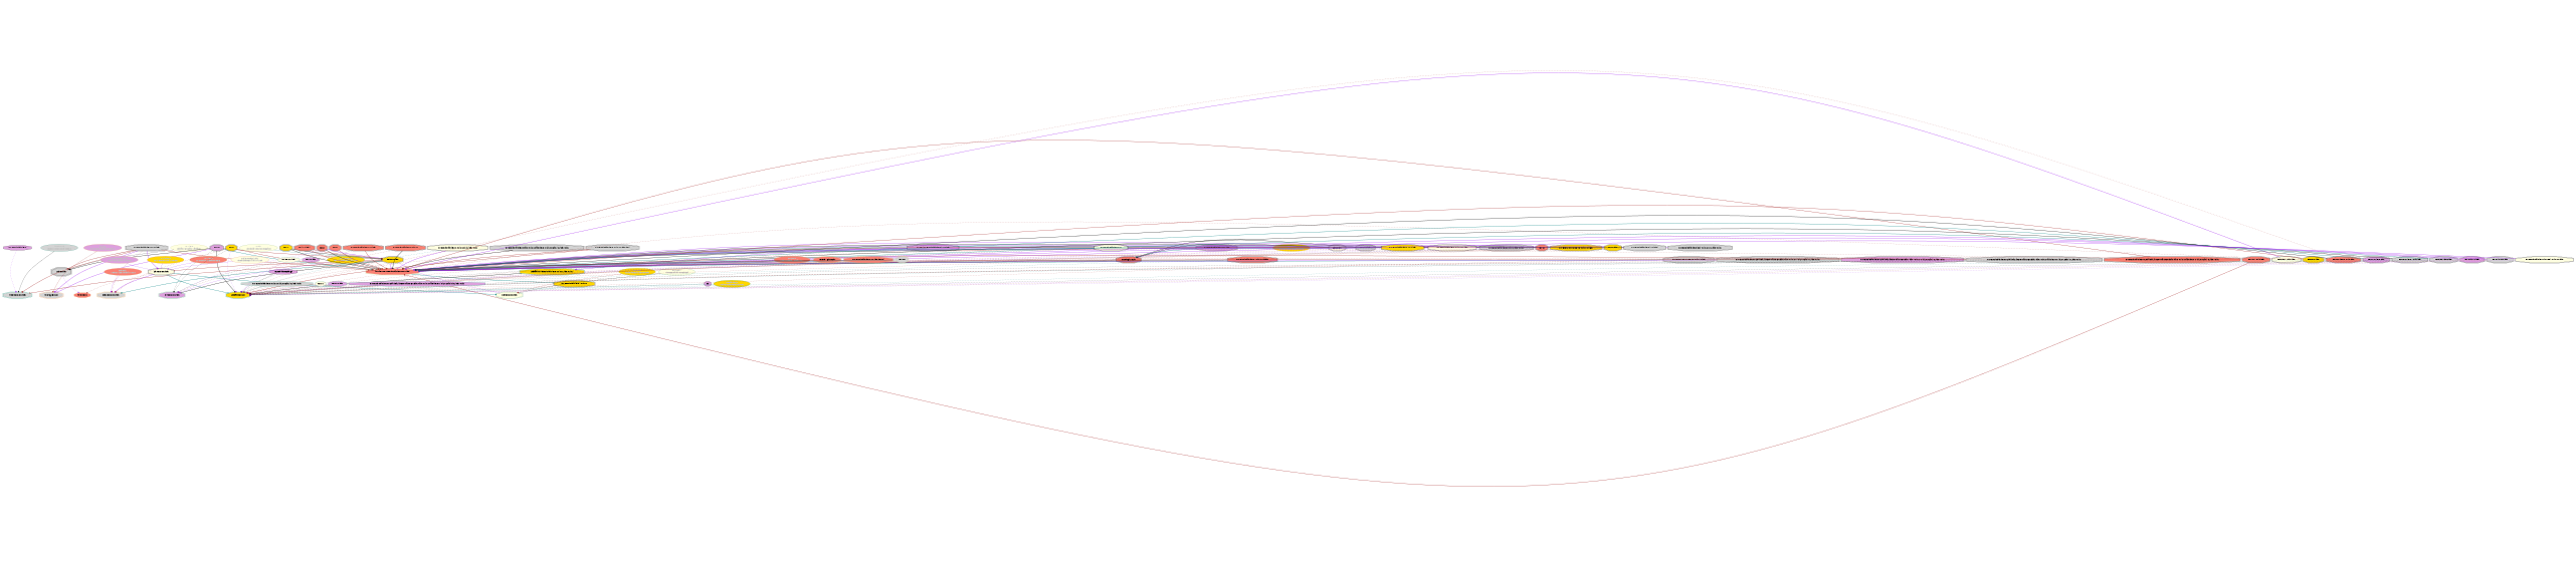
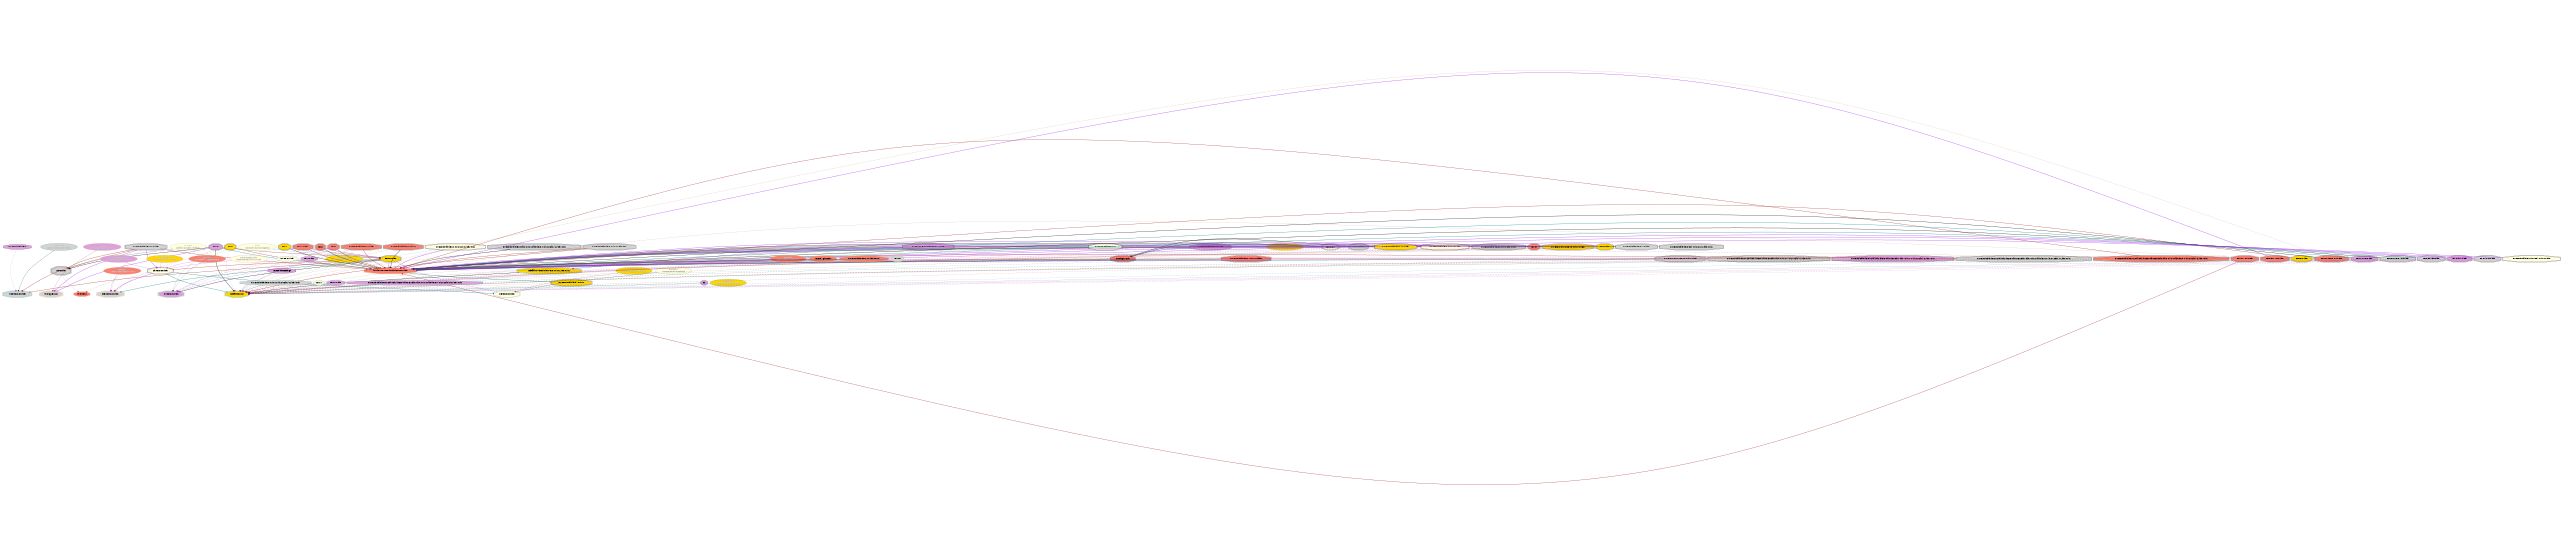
  strict digraph {
    fontname="Patrick Hand"
    splines=curved
    node [fillcolor=lightgrey fontname="Patrick Hand" shape=doubleoctagon style=filled]
    edge [arrowhead=dot color=brown fontname="Patrick Hand" weight=0.7 style=bold]
    n1 [color="#b8bf62" fillcolor=lightyellow fontcolor=gray label="SPDXLicense\n9dd9bfbc74154b75fbb416dfeafdb942" shape=ellipse]
    n2 [label="spdx:GPL-3.0+" shape=tripleoctagon]
    n3 [color="#deb256" fillcolor=salmon label="fsf:GNUGPLv3" shape=octagon]
    n4 [fillcolor=plum label="GPL-3.0+"]
    n5 [fillcolor=gold label="GPL-3.0-or-later"]
    n6 [color="#e18745" label="fossology:GPL-3.0+"]
    n7 [color="#379469" fillcolor=plum label="cavil:GPL-3.0-or-later"]
    n8 [color="#00876c" fillcolor=gold label="metaeffekt:GPL-3.0+"]
    n9 [color="#b8bf62" fillcolor=salmon label="foss-license:GNU General Public License 3.0 or later"]
    n10 [fillcolor=lightyellow label="spdx:GPL-3.0-or-later"]
    n11 [color="#e09d4b" label="Fedora:GPL-3.0-or-later"]
    n12 [color="#00876c" label="BlueOak:GPL-3.0-or-later"]
    n13 [color="#58a066" fillcolor=lightyellow label="osadl:GPL-3.0-or-later"]
    n14 [fillcolor=gold label="GNU General Public License, Version 3+"]
    n15 [label="GNU General Public License v3.0 or later"]
    n16 [color="#b8bf62" fillcolor=salmon fontcolor=gray label="SPDXLicense\n9017806c9d1bb18945ecb3e8063a5658" shape=ellipse]
    n17 [color="#e09d4b" fillcolor=salmon fontcolor=gray label="FedoraEntry\n21ea9b3871265361aa39daf647274a60" shape=ellipse]
    n18 [fillcolor=gold label="GPLv3+"]
    n19 [fillcolor=plum label="GNU General Public License" shape=octagon]
    n20 [color="#00876c" fontcolor=gray label="BlueOakCouncil\n4d90dc902e7ac3be81589cf10ecc0b43" shape=ellipse]
    n21 [color="#58a066" fillcolor=gold fontcolor=gray label="OSADLRule\n01e8f301ebc6584fb61de9a2ebe9cd00" shape=ellipse]
    n22 [color="#58a066" fillcolor=lightyellow fontcolor=gray label="OSADLMatrix\ne6d1caa35523df2f9b10aae5deb6dcf4" shape=ellipse]
    n23 [color="#dac767" fillcolor=gold fontcolor=gray label="ScancodeData\n6c1ac257942c9b03ec6d569b478f3b89" shape=ellipse]
    n24 [fillcolor=salmon label="scancode:gpl-1.0-plus"]
    n25 [fillcolor=lightyellow label="gpl-3.0-plus"]
    n26 [label="GPL 3.0 or later"]
    n27 [fillcolor=plum label="GNU General Public License 3.0 or later"]
    n28 [fillcolor=plum label="scancode:kde-accepted-gpl" shape=octagon]
    n29 [color="#e18745" fillcolor=plum fontcolor=gray label="Fossology\nd682db604b517f45e349b2584a02b1a2" shape=ellipse]
    n30 [fillcolor=plum label=GPL shape=octagon]
    n31 [color="#e06f45" fillcolor=lightyellow fontcolor=gray label="OrtLicenseCategorization\ncba09db8f9dc4c502726bf747f187cde" shape=ellipse]
    n32 [color="#e09d4b" fillcolor=plum fontcolor=gray label="OrtLicenseCategorization\nbaa80b1489be87856693191b1342b54f" shape=ellipse]
    n33 [color="#379469" fillcolor=gold fontcolor=gray label="CavilLicenseChange\na9fb62f376ab0e943b9d81443261ab37" shape=ellipse]
    n34 [color="#379469" fillcolor=lightyellow label="GNU GPL v3 or later" shape=octagon]
    n35 [color="#379469" fillcolor=plum label="GPL v3 or later" shape=octagon]
    n36 [fillcolor=salmon label="GPL-3+"]
    n37 [color="#00876c" fillcolor=gold fontcolor=gray label="MetaeffektLicense\n04cafe3d660ddd07c5eb5f48bac14a9a" shape=ellipse]
    n38 [color="#00876c" fillcolor=gold label="metaeffekt:GNU General Public License 3.0 (or any later version)"]
    n39 [label="GNU General Public License 3.0 (or any later version)"]
    n40 [fillcolor=gold label="GNU GENERAL PUBLIC LICENSE version 3 or higher"]
    n41 [label="GNU General Public License (GPL) version 3, or any later version"]
    n42 [label="GNU General Public License Version 3 or later (GPL)"]
    n43 [fillcolor=salmon label="GNU General Public License v3 or later"]
    n44 [fillcolor=salmon label="GNU General Public License version 3+"]
    n45 [fillcolor=lightyellow label="GNU General Public License, Version 3.0 or any later version"]
    n46 [label="GNU General Public License; either version 3 of the License, or (at your option) any later version"]
    n47 [color="#00876c" label="GNU General Public License version 3 or (at your option) any later version" shape=octagon]
    n48 [fillcolor=plum label="GNU LGP (GNU General Public License), V3 or later"]
    n49 [fillcolor=lightyellow label="GNU General Public License version 3.0 or later"]
    n50 [fillcolor=salmon label="GPL v3+"]
    n51 [fillcolor=gold label="GPL 3 or later"]
    n52 [fillcolor=salmon label="GPL3+"]
    n53 [color="#00876c" fillcolor=lightyellow label="GPLv3 +" shape=octagon]
    n54 [label="GNU General Public License (v3 or later)"]
    n55 [fillcolor=lightyellow label="GNU General Public License v3+"]
    n56 [fillcolor=gold label="GNU General Public License, v3.0 or later"]
    n57 [fillcolor=salmon label="GNU General Public License, Version 3 and better"]
    n58 [label="GNU GENERAL PUBLIC LICENSE Version 3 or later"]
    n59 [label="GNU General Public License as published by the Free Software Foundation; either version 3, or (at your option) any later version"]
    n60 [fillcolor=plum label="GNU General Public License as published by the Free Software Foundation, either version 3, or (at your option) any later version"]
    n61 [label="GNU General Public License as published by the Free Software Foundation; either version 3 of the License, or (at your option) any later version"]
    n62 [fillcolor=salmon label="GNU General Public License as published by the Free Software Foundation, either version 3 of the License, or (at your option) any later version"]
    n63 [fillcolor=salmon label="GPL 3.0 or, Version later"]
    n64 [color="#00876c" fillcolor=plum label="GPL 3.0 or, later" shape=octagon]
-   n65 [fillcolor=lightyellow label="GPL-3.0-or, Version later"]
+   n65 [fillcolor=salmon label="GPL-3.0-or, Version later"]
    n66 [fillcolor=gold label="GPL-3.0-or, later"]
    n67 [fillcolor=salmon label="GPL 3.0 or License, Version later"]
    n68 [fillcolor=plum label="GPL 3.0 or License, later"]
    n69 [label="GPL-3.0-or License, Version later"]
    n70 [label="GPL-3.0-or License later"]
    n71 [fillcolor=plum label="GPL version 3 or later"]
    n72 [label="GPL version 3.0 or later"]
    n73 [fillcolor=lightyellow label="GNU General Public License (GNU GPL), version 3 or later"]
    n74 [color="#00876c" fillcolor=plum label="GNU General Public License as published by the Free Software Foundation; either version 3 of the license or (at your option) at any later version" shape=octagon]
    n75 [color="#dc574a" fillcolor=gold fontcolor=gray label="HermineLicense\n04a61b15a6c30e4b66abf1262dc36dc8" shape=ellipse]
    n76 [color="#b8bf62" fillcolor=salmon fontcolor=gray label="FossLicense\na7d086892decaefa1170d0ff814b6911" shape=ellipse]
    n77 [fillcolor=gold label="GPL3.7+"]
    n78 [fillcolor=salmon label="GPL (v3 or later)"]
    n79 [color="#b8bf62" fillcolor=salmon label="scancode://gpl-3.0-plus"]
    n80 [color="#b8bf62" fillcolor=salmon label="GNU General Public License v3 or later (GPLv3+)"]
    n81 [color="#b8bf62" label="GPLv3.0+"]
    n82 [color="#78ab63" fillcolor=lightyellow fontcolor=gray label="Curation\n47be8d90bdb1a8bc02b9e7c8a55f70c0" shape=ellipse]
    n1 -> n2 [arrowhead=box color=black weight=0.5 style=""]
    n2 -> n3 [color=purple style=dashed weight=0.5]
    n4 -> n2 [color=black]
    n4 -> n5
    n4 -> n6 [arrowhead=odot color=purple]
    n4 -> n7 [arrowhead=odot color=black style=dashed weight=0.5]
    n4 -> n8 [color=black]
    n4 -> n9 [color=teal]
    n5 -> n7 [arrowhead=odot color=black]
    n5 -> n8 [arrowhead=odot style=dashed weight=0.5]
    n5 -> n9 [color=purple]
    n5 -> n10 [arrowhead=odot]
    n5 -> n11 [color=teal]
    n5 -> n12 [arrowhead=odot]
    n5 -> n13 [arrowhead=odot color=purple style=solid]
    n9 -> n14 [arrowhead=odot color=teal]
    n10 -> n3 [style=dashed weight=0.5]
    n10 -> n8 [arrowhead=odot color=teal]
    n10 -> n11 [color=purple]
    n10 -> n13 [color=teal]
    n14 -> n8 [arrowhead=box style=dashed weight=0.5]
    n15 -> n2
    n15 -> n6 [arrowhead=box color=purple]
    n15 -> n9
    n15 -> n10 [arrowhead=box color=purple]
    n15 -> n11 [arrowhead=box style=dashed weight=0.5]
    n15 -> n12 [arrowhead=box]
    n16 -> n10 [color=purple weight=0.5 style=""]
    n17 -> n11 [arrowhead=box color=purple weight=0.5 style=""]
    n18 -> n7 [color=black style=dashed weight=0.5]
    n18 -> n8 [arrowhead=box color=purple style=dashed weight=0.5]
    n18 -> n9 [arrowhead=box]
    n18 -> n11 [arrowhead=box style=dashed weight=0.5]
    n19 -> n12 [arrowhead=box color=purple style=dashed weight=0.5]
    n20 -> n12 [color=black weight=0.5 style=""]
    n21 -> n13 [arrowhead=box weight=0.5 style=""]
    n22 -> n13 [arrowhead=odot color=black weight=0.5 style=""]
    n23 -> n24 [arrowhead=box color=purple weight=0.5 style=""]
    n24 -> n8 [arrowhead=odot style=dashed weight=0.5]
    n24 -> n9 [arrowhead=odot color=black]
    n25 -> n24 [color=black]
    n26 -> n9 [arrowhead=box color=purple]
    n26 -> n24 [color=black]
    n27 -> n9
    n27 -> n24 [color=teal]
    n28 -> n8 [arrowhead=box color=black style=dashed weight=0.5]
    n29 -> n6 [arrowhead=box weight=0.5 style=""]
    n30 -> n8 [color=black style=dashed weight=0.5]
    n31 -> n10 [arrowhead=odot color=purple weight=0.5 style=""]
    n32 -> n10 [arrowhead=odot color=purple weight=0.5 style=""]
    n33 -> n7 [arrowhead=box color=purple weight=0.5 style=""]
    n34 -> n7 [arrowhead=odot color=black style=dashed weight=0.5]
    n35 -> n7 [style=dashed weight=0.5]
    n36 -> n7 [arrowhead=box color=purple style=dashed weight=0.5]
    n36 -> n8 [color=purple style=dashed weight=0.5]
    n36 -> n9
    n37 -> n8 [arrowhead=odot color=teal weight=0.5 style=""]
    n38 -> n8 [color=black]
    n39 -> n9 [arrowhead=odot color=black]
    n39 -> n38 [arrowhead=box color=purple]
    n40 -> n8 [arrowhead=odot color=black style=dashed weight=0.5]
    n40 -> n9 [arrowhead=box color=teal]
    n41 -> n8 [style=dashed weight=0.5]
    n41 -> n9 [arrowhead=box color=purple]
    n42 -> n8 [arrowhead=odot weight=0.5]
    n42 -> n9 [arrowhead=odot]
    n43 -> n8 [arrowhead=odot color=black style=dashed weight=0.5]
    n43 -> n9 [arrowhead=box]
    n44 -> n8 [arrowhead=box style=dashed weight=0.5]
    n44 -> n9 [color=black]
    n45 -> n8 [arrowhead=odot color=teal style=dashed weight=0.5]
    n45 -> n9 [arrowhead=odot color=purple]
    n46 -> n8 [style=dashed weight=0.5]
    n46 -> n9 [color=black]
    n47 -> n8 [arrowhead=odot color=black style=dashed weight=0.5]
    n48 -> n8 [style=dashed weight=0.5]
    n48 -> n9 [arrowhead=box color=purple]
    n49 -> n8 [arrowhead=box color=purple style=dashed weight=0.5]
    n49 -> n9 [color=purple]
    n50 -> n8 [color=purple style=dashed weight=0.5]
    n50 -> n9 [arrowhead=odot]
    n51 -> n8 [arrowhead=box style=dashed weight=0.5]
    n51 -> n9 [arrowhead=odot color=purple]
    n52 -> n5 [arrowhead=odot color=purple]
    n52 -> n8 [color=purple style=dashed weight=0.5]
    n52 -> n9 [arrowhead=odot color=black]
    n53 -> n8 [style=dashed weight=0.5]
    n54 -> n8 [style=dashed weight=0.5]
    n54 -> n9 [arrowhead=box color=black]
    n55 -> n8 [color=black style=dashed weight=0.5]
    n55 -> n9 [arrowhead=odot color=teal]
    n56 -> n8 [style=dashed weight=0.5]
    n56 -> n9 [arrowhead=odot color=teal]
    n57 -> n8 [color=teal style=dashed weight=0.5]
    n57 -> n9 [arrowhead=odot color=black]
    n58 -> n8 [style=dashed weight=0.5]
    n58 -> n9 [arrowhead=odot color=teal]
    n59 -> n8 [arrowhead=box style=dashed weight=0.5]
    n59 -> n9 [arrowhead=odot color=purple]
    n60 -> n8 [color=teal style=dashed weight=0.5]
    n60 -> n9 [arrowhead=box]
    n61 -> n8 [arrowhead=odot color=black style=dashed weight=0.5]
    n61 -> n9
    n62 -> n8 [arrowhead=box color=black style=dashed weight=0.5]
    n62 -> n9
    n63 -> n8 [arrowhead=odot style=dashed weight=0.5]
    n63 -> n9
    n64 -> n8 [color=purple style=dashed weight=0.5]
    n65 -> n8 [style=dashed weight=0.5]
    n65 -> n9 [arrowhead=box color=purple]
    n66 -> n8 [style=dashed weight=0.5]
    n66 -> n9 [arrowhead=odot]
    n67 -> n8 [arrowhead=box style=dashed weight=0.5]
    n67 -> n9 [arrowhead=odot color=black]
    n68 -> n8 [style=dashed weight=0.5]
    n68 -> n9 [arrowhead=box color=teal]
    n69 -> n8 [arrowhead=box color=teal style=dashed weight=0.5]
    n69 -> n9 [color=black]
    n70 -> n8 [arrowhead=odot color=black style=dashed weight=0.5]
    n70 -> n9 [arrowhead=odot color=teal]
    n71 -> n8 [arrowhead=box color=purple style=dashed weight=0.5]
    n71 -> n9 [arrowhead=box color=purple]
    n72 -> n8 [arrowhead=box style=dashed weight=0.5]
    n72 -> n9 [arrowhead=box color=purple]
    n73 -> n8 [color=purple style=dashed weight=0.5]
    n73 -> n9 [arrowhead=odot color=purple]
    n74 -> n8 [color=black style=dashed weight=0.5]
    n75 -> n10 [arrowhead=odot color=purple weight=0.5 style=""]
    n76 -> n9 [arrowhead=box color=purple weight=0.5 style=""]
-   n77 -> n5 [color=black]
+   n77 -> n5 [color=black style=dashed]
    n77 -> n9 [arrowhead=odot color=black]
    n78 -> n5 [arrowhead=box]
    n78 -> n9 [arrowhead=box]
    n79 -> n9 [arrowhead=odot color=black]
    n80 -> n9 [arrowhead=odot]
    n81 -> n9 [arrowhead=box color=teal]
    n82 -> n5 [arrowhead=odot color=teal weight=0.5 style=""]
  }
